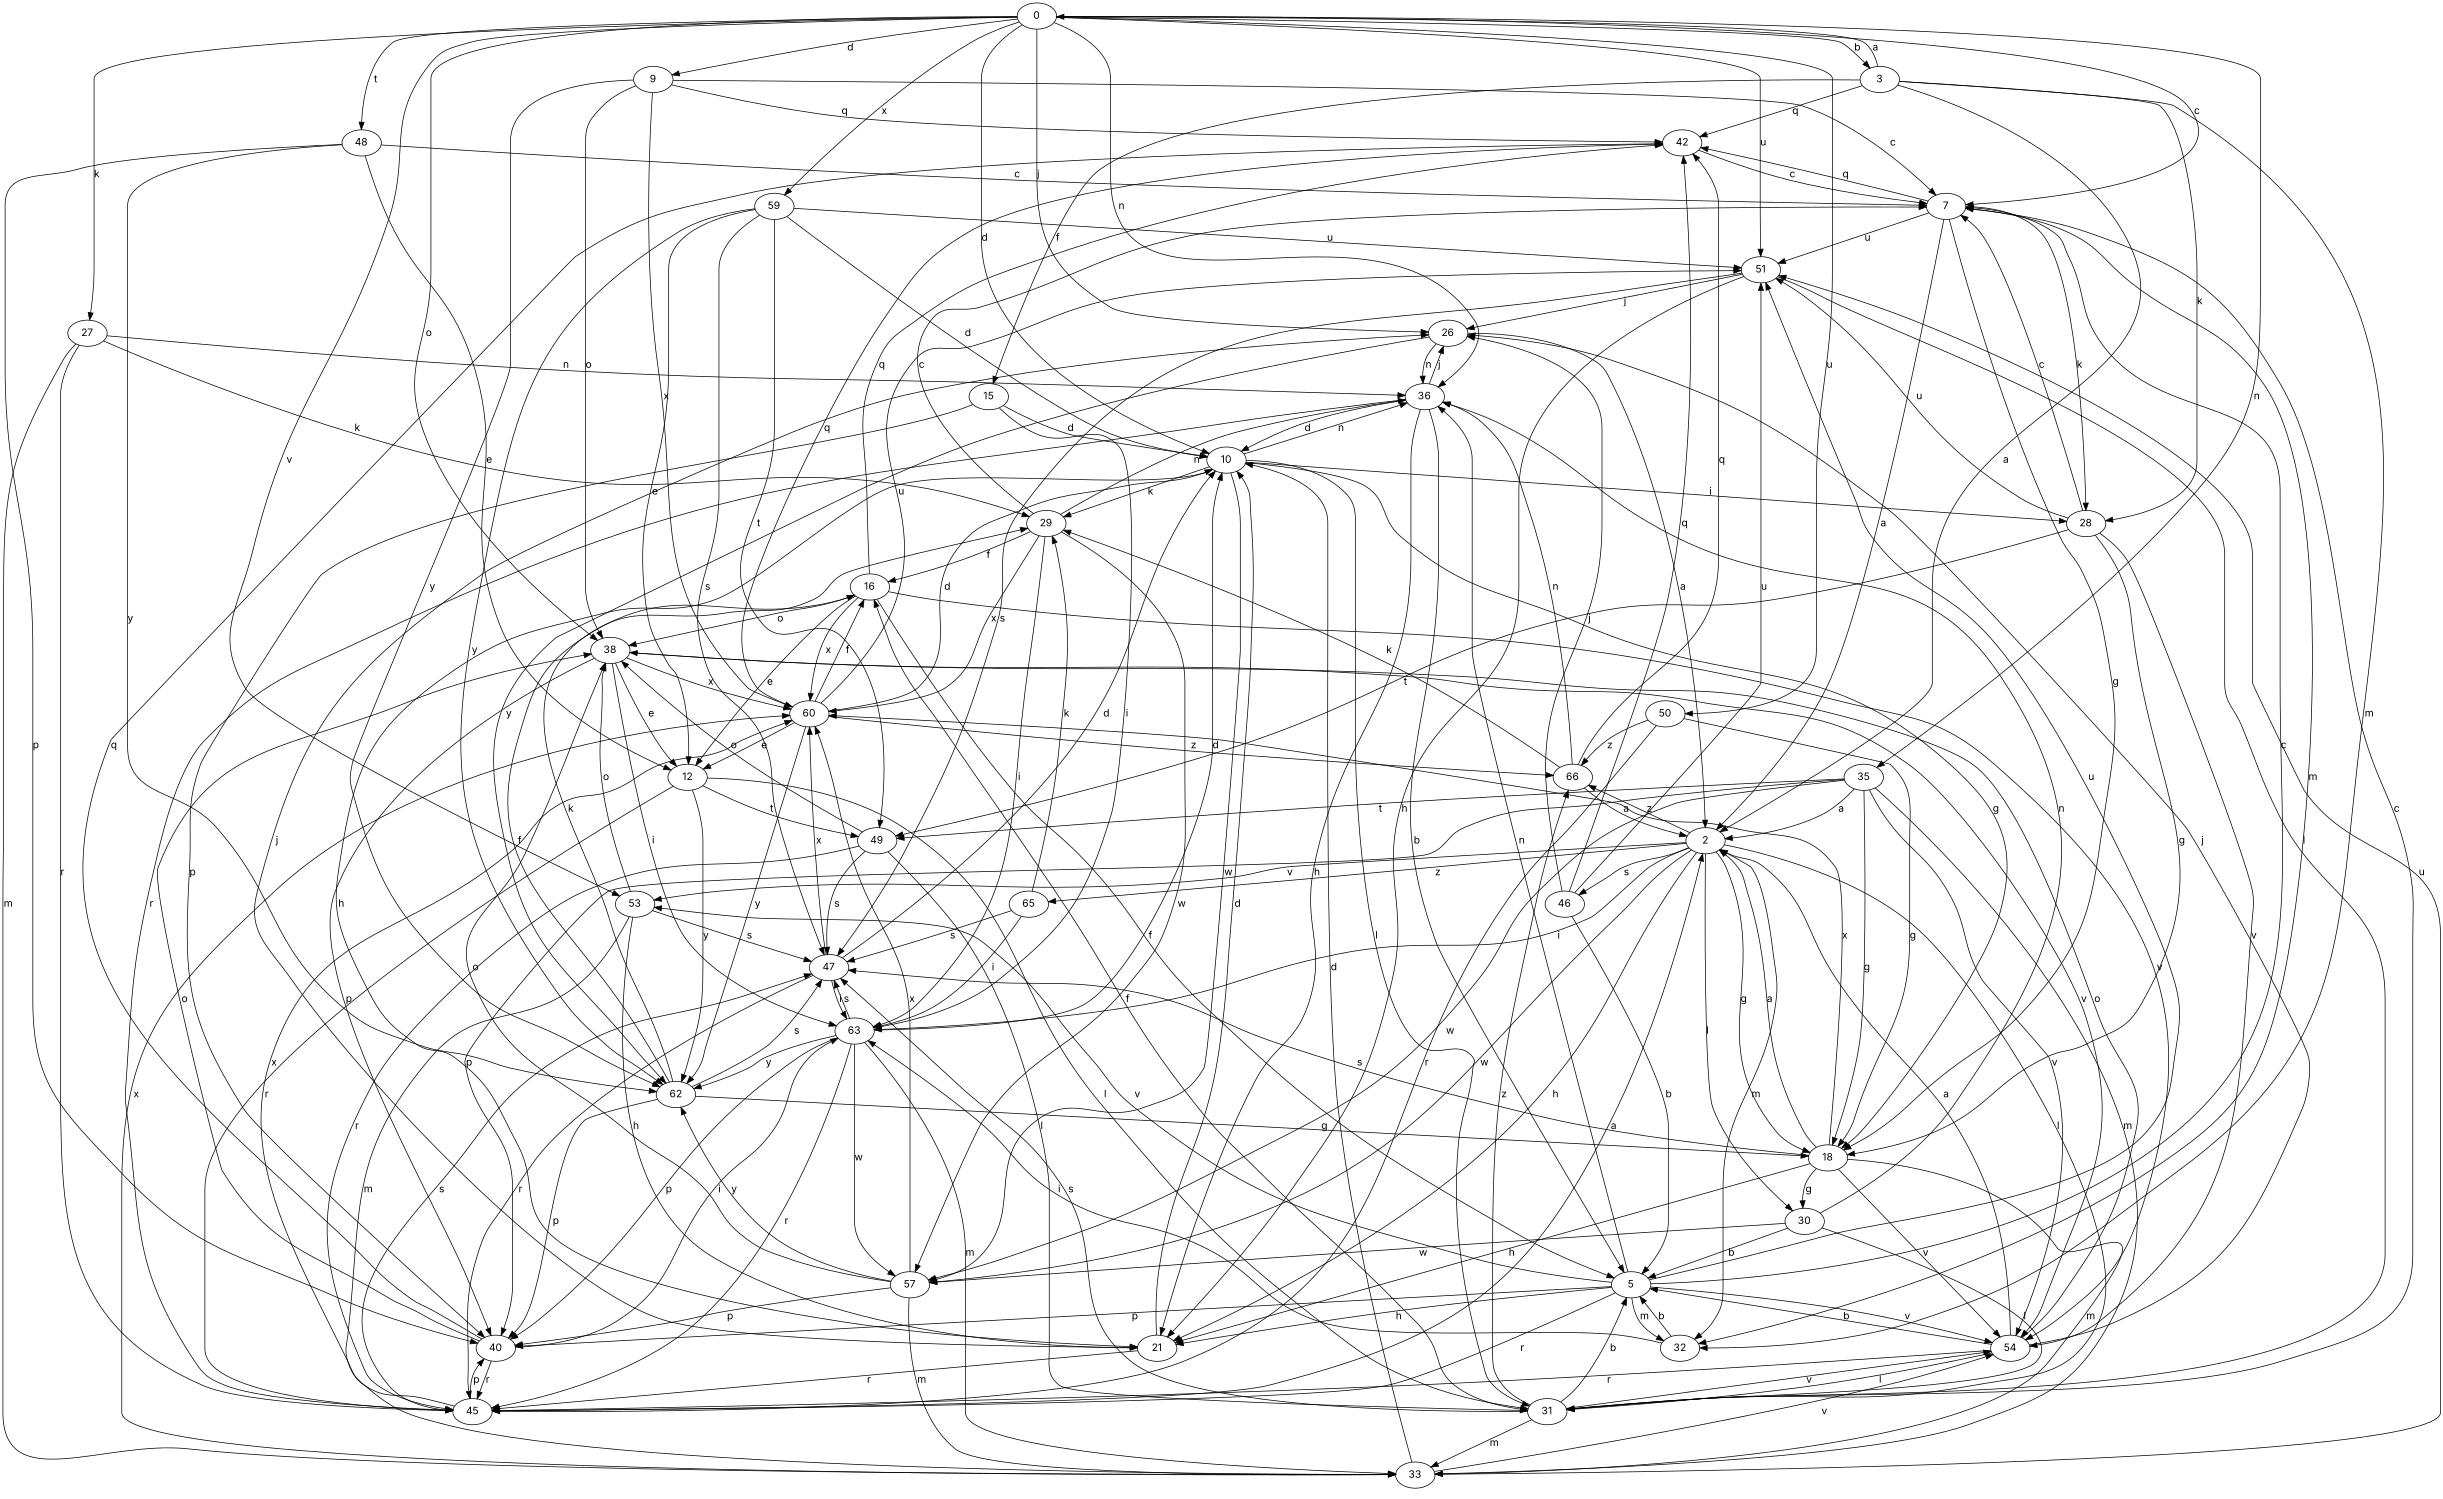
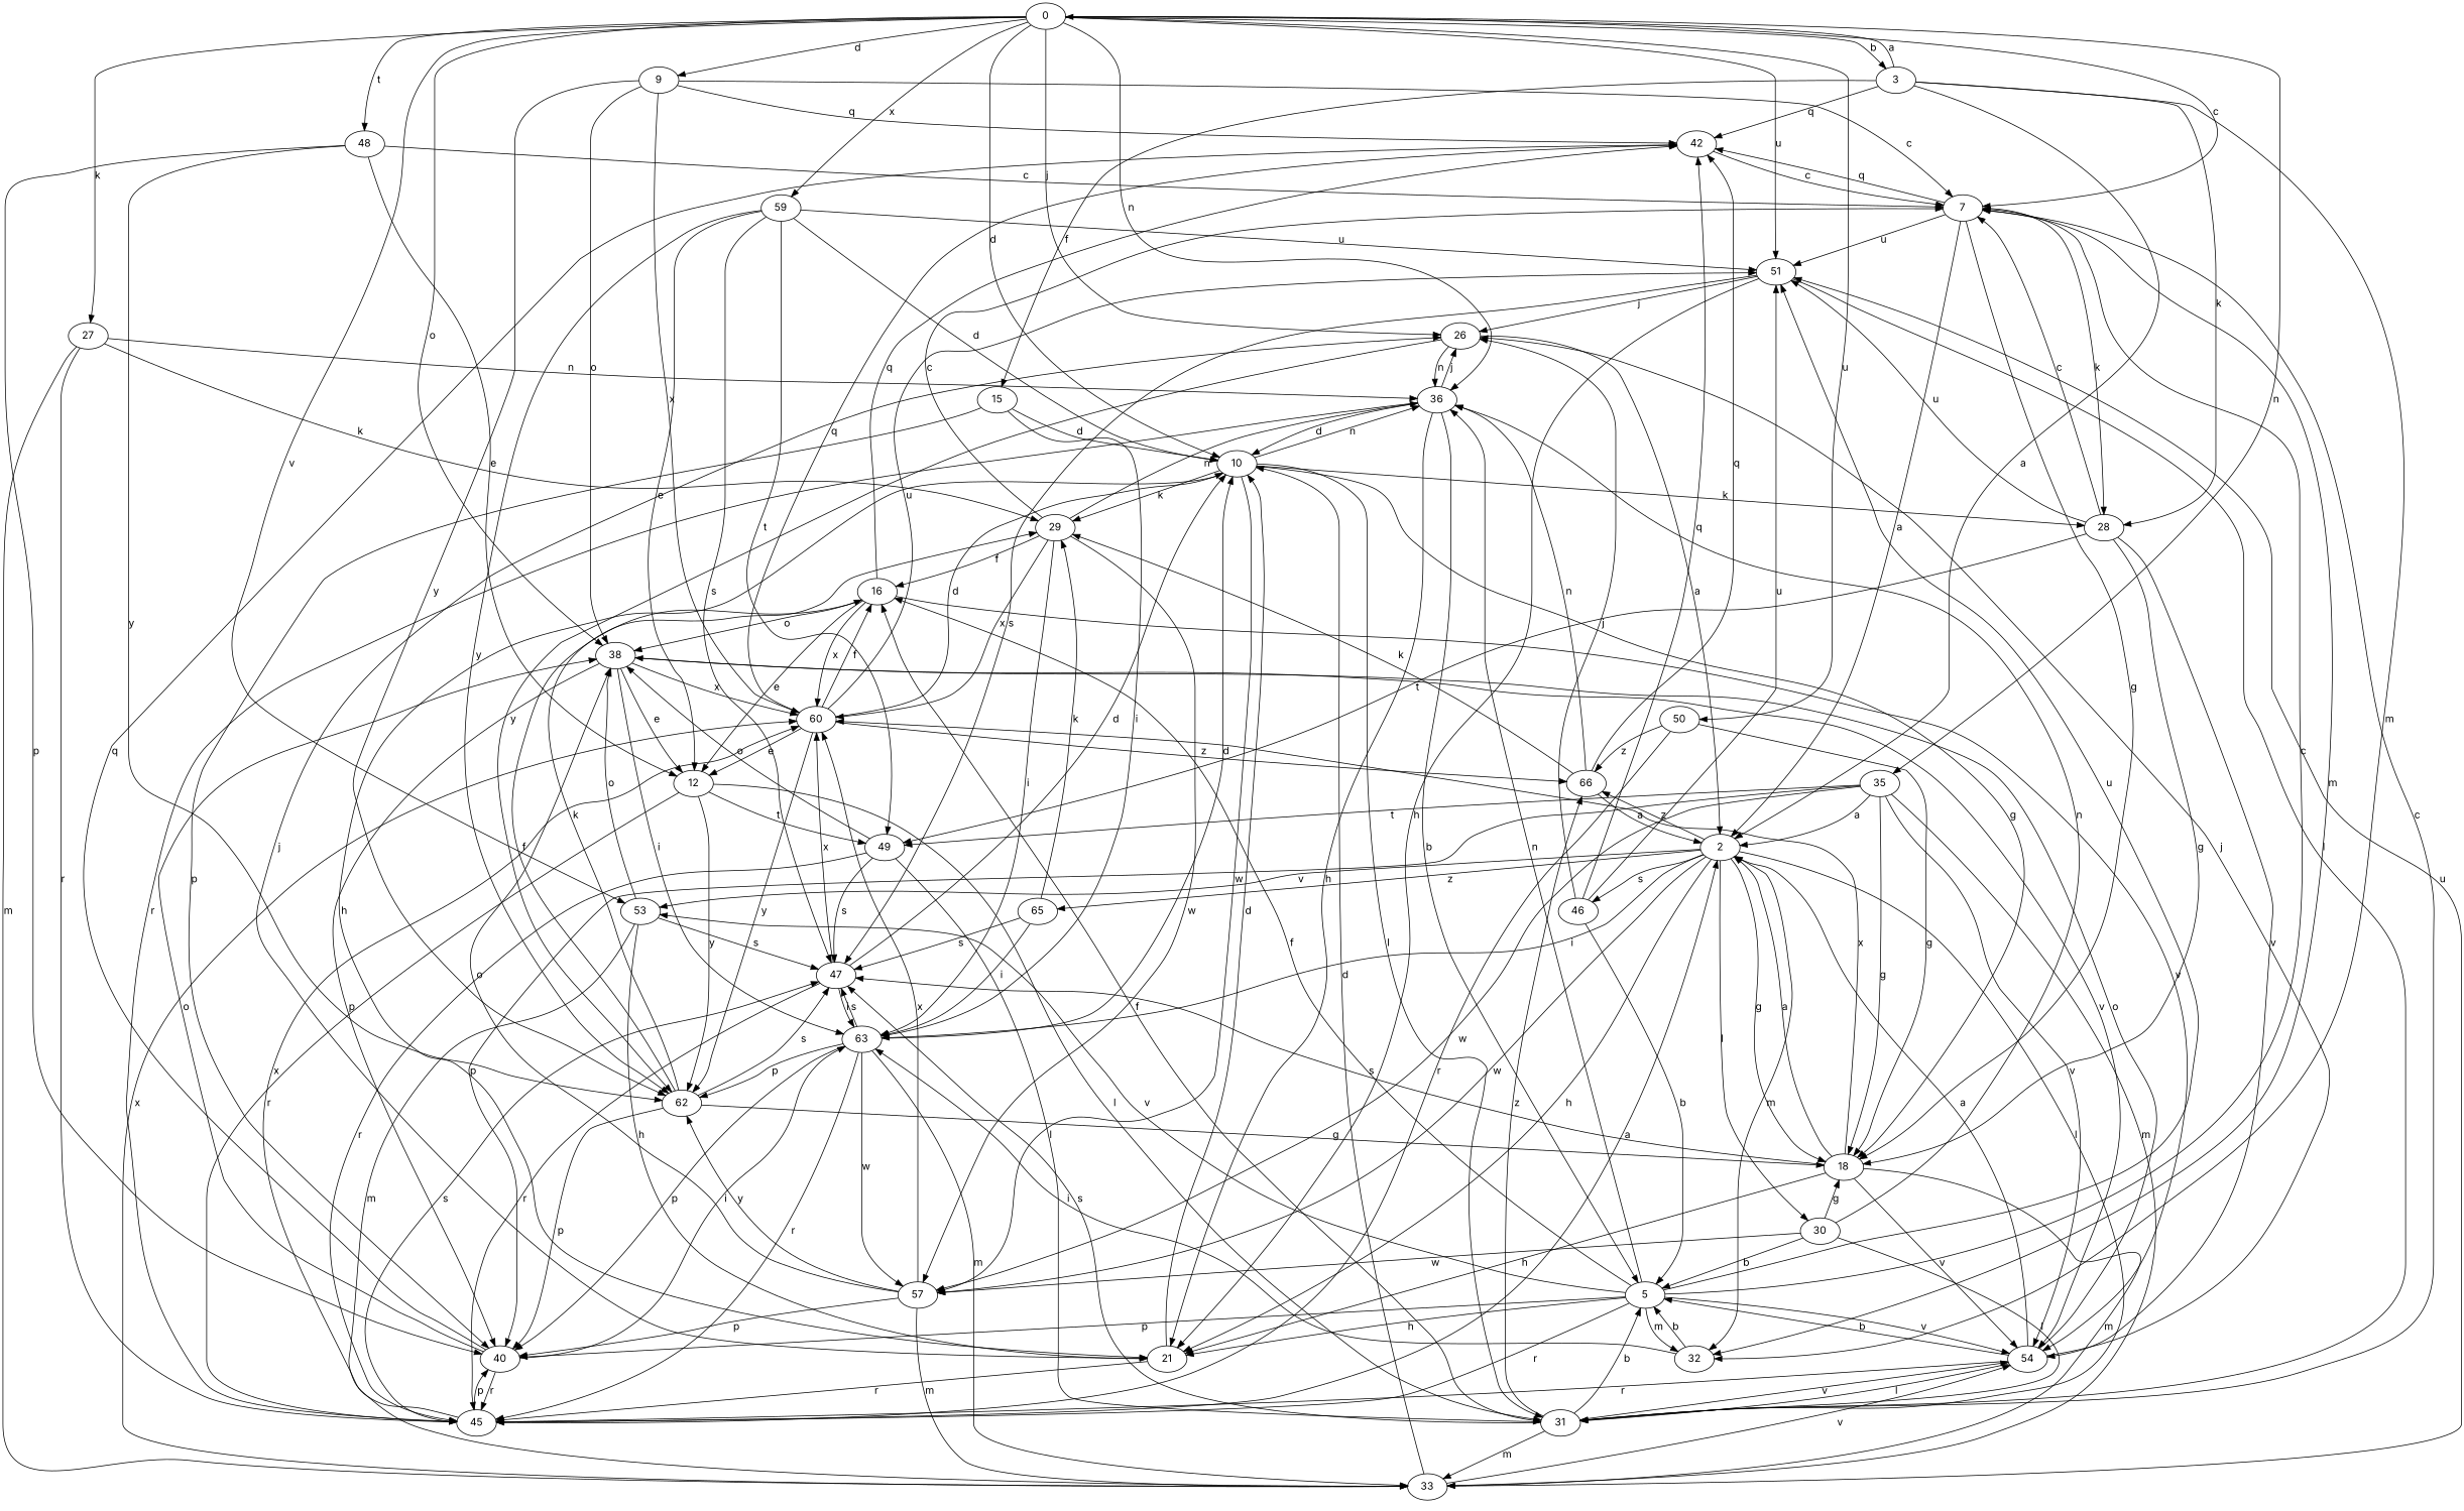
  strict digraph {
    fontname=Inter
    node [fontname=Inter]
    edge [fontname=Inter]
    0
    3
    7
    9
    10
    26
    27
    35
    36
    38
    48
    50
    51
    53
    59
    2
    32
    15
    28
    42
    18
    60
    62
    21
    31
    57
    29
    45
    33
    40
    54
    49
    5
    n34 [label=63]
    12
    66
    47
    30
    46
    65
    16
    0 -> 3 [label=b]
    0 -> 7 [label=c]
    0 -> 9 [label=d]
    0 -> 10 [label=d]
    0 -> 26 [label=j]
    0 -> 27 [label=k]
    0 -> 35 [label=n]
    0 -> 36 [label=n]
    0 -> 38 [label=o]
    0 -> 48 [label=t]
    0 -> 50 [label=u]
    0 -> 51 [label=u]
    0 -> 53 [label=v]
    0 -> 59 [label=x]
    3 -> 0 [label=a]
    3 -> 2 [label=a]
    3 -> 32 [label=m]
    3 -> 15 [label=f]
    3 -> 28 [label=k]
    3 -> 42 [label=q]
    7 -> 51 [label=u]
    7 -> 2 [label=a]
    7 -> 32 [label=m]
    7 -> 28 [label=k]
    7 -> 42 [label=q]
    7 -> 18 [label=g]
    9 -> 7 [label=c]
    9 -> 38 [label=o]
    9 -> 42 [label=q]
    9 -> 60 [label=x]
    9 -> 62 [label=y]
    10 -> 36 [label=n]
-   10 -> 28 [label=i]
+   10 -> 28 [label=k]
    10 -> 18 [label=g]
    10 -> 21 [label=h]
    10 -> 31 [label=l]
    10 -> 57 [label=w]
    10 -> 29 [label=k]
    26 -> 36 [label=n]
    26 -> 2 [label=a]
    26 -> 62 [label=y]
    27 -> 36 [label=n]
    27 -> 29 [label=k]
    27 -> 45 [label=r]
    27 -> 33 [label=m]
    35 -> 2 [label=a]
    35 -> 18 [label=g]
    35 -> 57 [label=w]
    35 -> 33 [label=m]
    35 -> 40 [label=p]
    35 -> 54 [label=v]
    35 -> 49 [label=t]
    36 -> 10 [label=d]
    36 -> 26 [label=j]
    36 -> 21 [label=h]
    36 -> 45 [label=r]
    36 -> 5 [label=b]
    38 -> 60 [label=x]
    38 -> 40 [label=p]
    38 -> 54 [label=v]
    38 -> n34 [label=i]
    38 -> 12 [label=e]
    48 -> 7 [label=c]
    48 -> 62 [label=y]
    48 -> 40 [label=p]
    48 -> 12 [label=e]
    50 -> 18 [label=g]
    50 -> 45 [label=r]
    50 -> 66 [label=z]
    51 -> 26 [label=j]
    51 -> 21 [label=h]
    51 -> 31 [label=l]
    51 -> 47 [label=s]
    53 -> 38 [label=o]
    53 -> 21 [label=h]
    53 -> 33 [label=m]
    53 -> 47 [label=s]
    59 -> 10 [label=d]
    59 -> 51 [label=u]
    59 -> 62 [label=y]
    59 -> 49 [label=t]
    59 -> 12 [label=e]
    59 -> 47 [label=s]
    2 -> 53 [label=v]
    2 -> 32 [label=m]
    2 -> 18 [label=g]
    2 -> 21 [label=h]
    2 -> 31 [label=l]
    2 -> 57 [label=w]
    2 -> n34 [label=i]
    2 -> 66 [label=z]
    2 -> 30 [label=l]
    2 -> 46 [label=s]
    2 -> 65 [label=z]
    32 -> 5 [label=b]
    32 -> n34 [label=i]
    15 -> 10 [label=d]
    15 -> 40 [label=p]
    15 -> n34 [label=i]
    28 -> 7 [label=c]
    28 -> 51 [label=u]
    28 -> 18 [label=g]
    28 -> 54 [label=v]
    28 -> 49 [label=t]
    42 -> 7 [label=c]
    18 -> 2 [label=a]
    18 -> 60 [label=x]
    18 -> 21 [label=h]
    18 -> 33 [label=m]
    18 -> 54 [label=v]
    18 -> 47 [label=s]
    60 -> 10 [label=d]
    60 -> 51 [label=u]
    60 -> 42 [label=q]
    60 -> 62 [label=y]
    60 -> 12 [label=e]
    60 -> 66 [label=z]
    60 -> 16 [label=f]
    62 -> 18 [label=g]
    62 -> 29 [label=k]
    62 -> 40 [label=p]
    62 -> 47 [label=s]
    62 -> 16 [label=f]
    21 -> 10 [label=d]
    21 -> 26 [label=j]
    21 -> 45 [label=r]
    31 -> 7 [label=c]
    31 -> 33 [label=m]
    31 -> 54 [label=v]
    31 -> 5 [label=b]
    31 -> 66 [label=z]
    31 -> 47 [label=s]
    31 -> 16 [label=f]
    57 -> 38 [label=o]
    57 -> 60 [label=x]
    57 -> 62 [label=y]
    57 -> 33 [label=m]
    57 -> 40 [label=p]
    29 -> 7 [label=c]
    29 -> 36 [label=n]
    29 -> 60 [label=x]
    29 -> 57 [label=w]
    29 -> n34 [label=i]
    29 -> 16 [label=f]
    45 -> 2 [label=a]
    45 -> 60 [label=x]
    45 -> 40 [label=p]
    45 -> 47 [label=s]
    33 -> 10 [label=d]
    33 -> 51 [label=u]
    33 -> 60 [label=x]
    33 -> 54 [label=v]
    40 -> 38 [label=o]
    40 -> 42 [label=q]
    40 -> 45 [label=r]
    40 -> n34 [label=i]
    54 -> 26 [label=j]
    54 -> 38 [label=o]
    54 -> 2 [label=a]
    54 -> 31 [label=l]
    54 -> 45 [label=r]
    54 -> 5 [label=b]
    49 -> 38 [label=o]
    49 -> 31 [label=l]
    49 -> 45 [label=r]
    49 -> 47 [label=s]
    5 -> 7 [label=c]
    5 -> 36 [label=n]
    5 -> 51 [label=u]
    5 -> 53 [label=v]
    5 -> 32 [label=m]
    5 -> 21 [label=h]
    5 -> 45 [label=r]
    5 -> 40 [label=p]
    5 -> 54 [label=v]
-   16 -> 5 [label=f]
+   5 -> 16 [label=f]
    n34 -> 10 [label=d]
-   n34 -> 62 [label=y]
+   n34 -> 62 [label=p]
    n34 -> 57 [label=w]
    n34 -> 45 [label=r]
    n34 -> 33 [label=m]
    n34 -> 40 [label=p]
    n34 -> 47 [label=s]
    12 -> 62 [label=y]
    12 -> 31 [label=l]
    12 -> 45 [label=r]
    12 -> 49 [label=t]
    66 -> 36 [label=n]
    66 -> 2 [label=a]
    66 -> 42 [label=q]
    66 -> 29 [label=k]
    47 -> 10 [label=d]
    47 -> 60 [label=x]
    47 -> 45 [label=r]
    47 -> n34 [label=i]
    30 -> 36 [label=n]
-   18 -> 30 [label=g]
+   30 -> 18 [label=g]
    30 -> 31 [label=l]
    30 -> 57 [label=w]
    30 -> 5 [label=b]
    46 -> 26 [label=j]
    46 -> 51 [label=u]
    46 -> 42 [label=q]
    46 -> 5 [label=b]
    65 -> 29 [label=k]
    65 -> n34 [label=i]
    65 -> 47 [label=s]
    16 -> 38 [label=o]
    16 -> 42 [label=q]
    16 -> 60 [label=x]
    16 -> 54 [label=v]
    16 -> 12 [label=e]
  }
